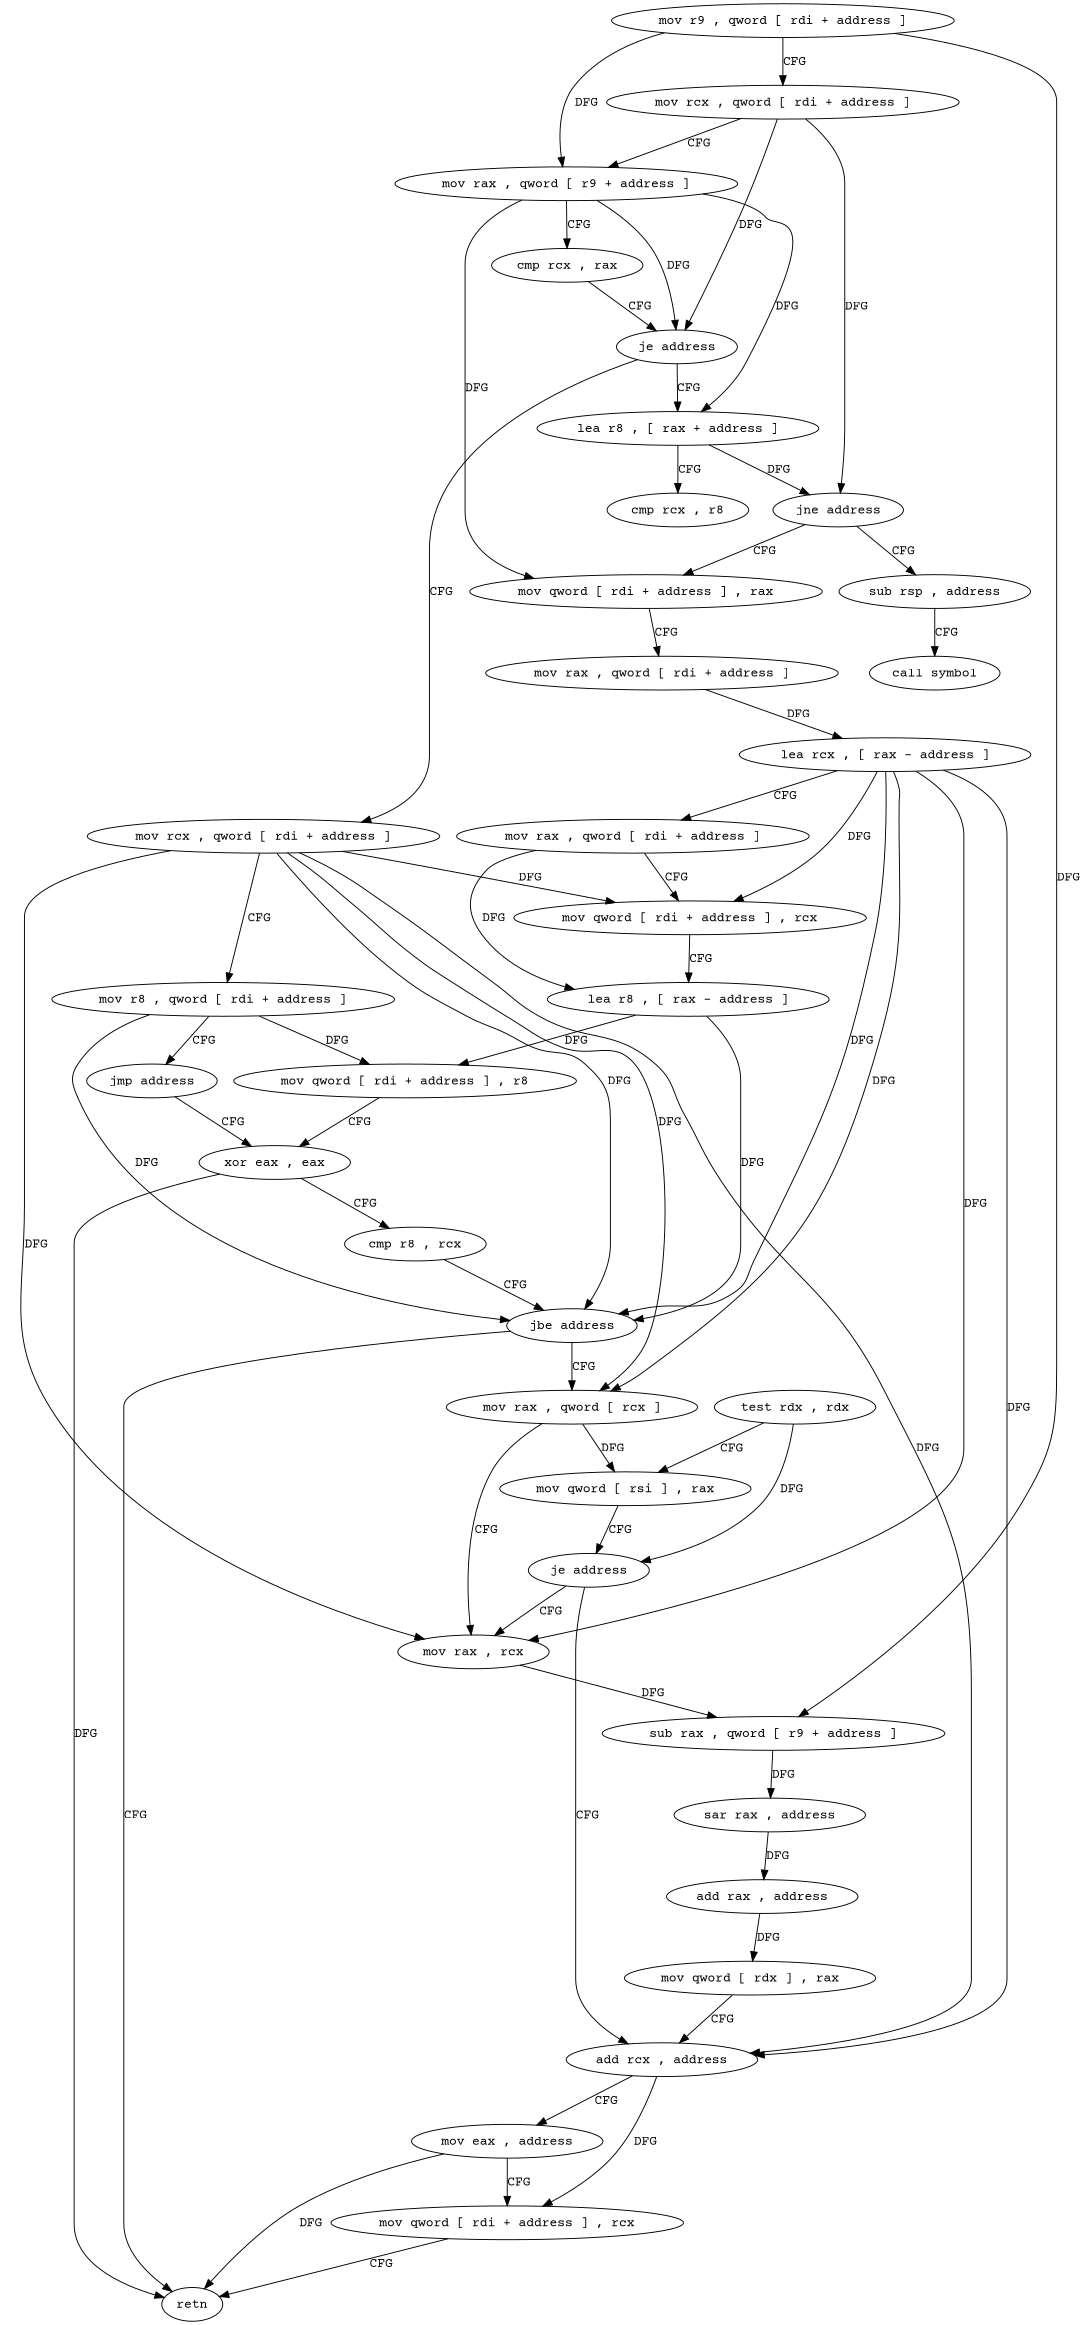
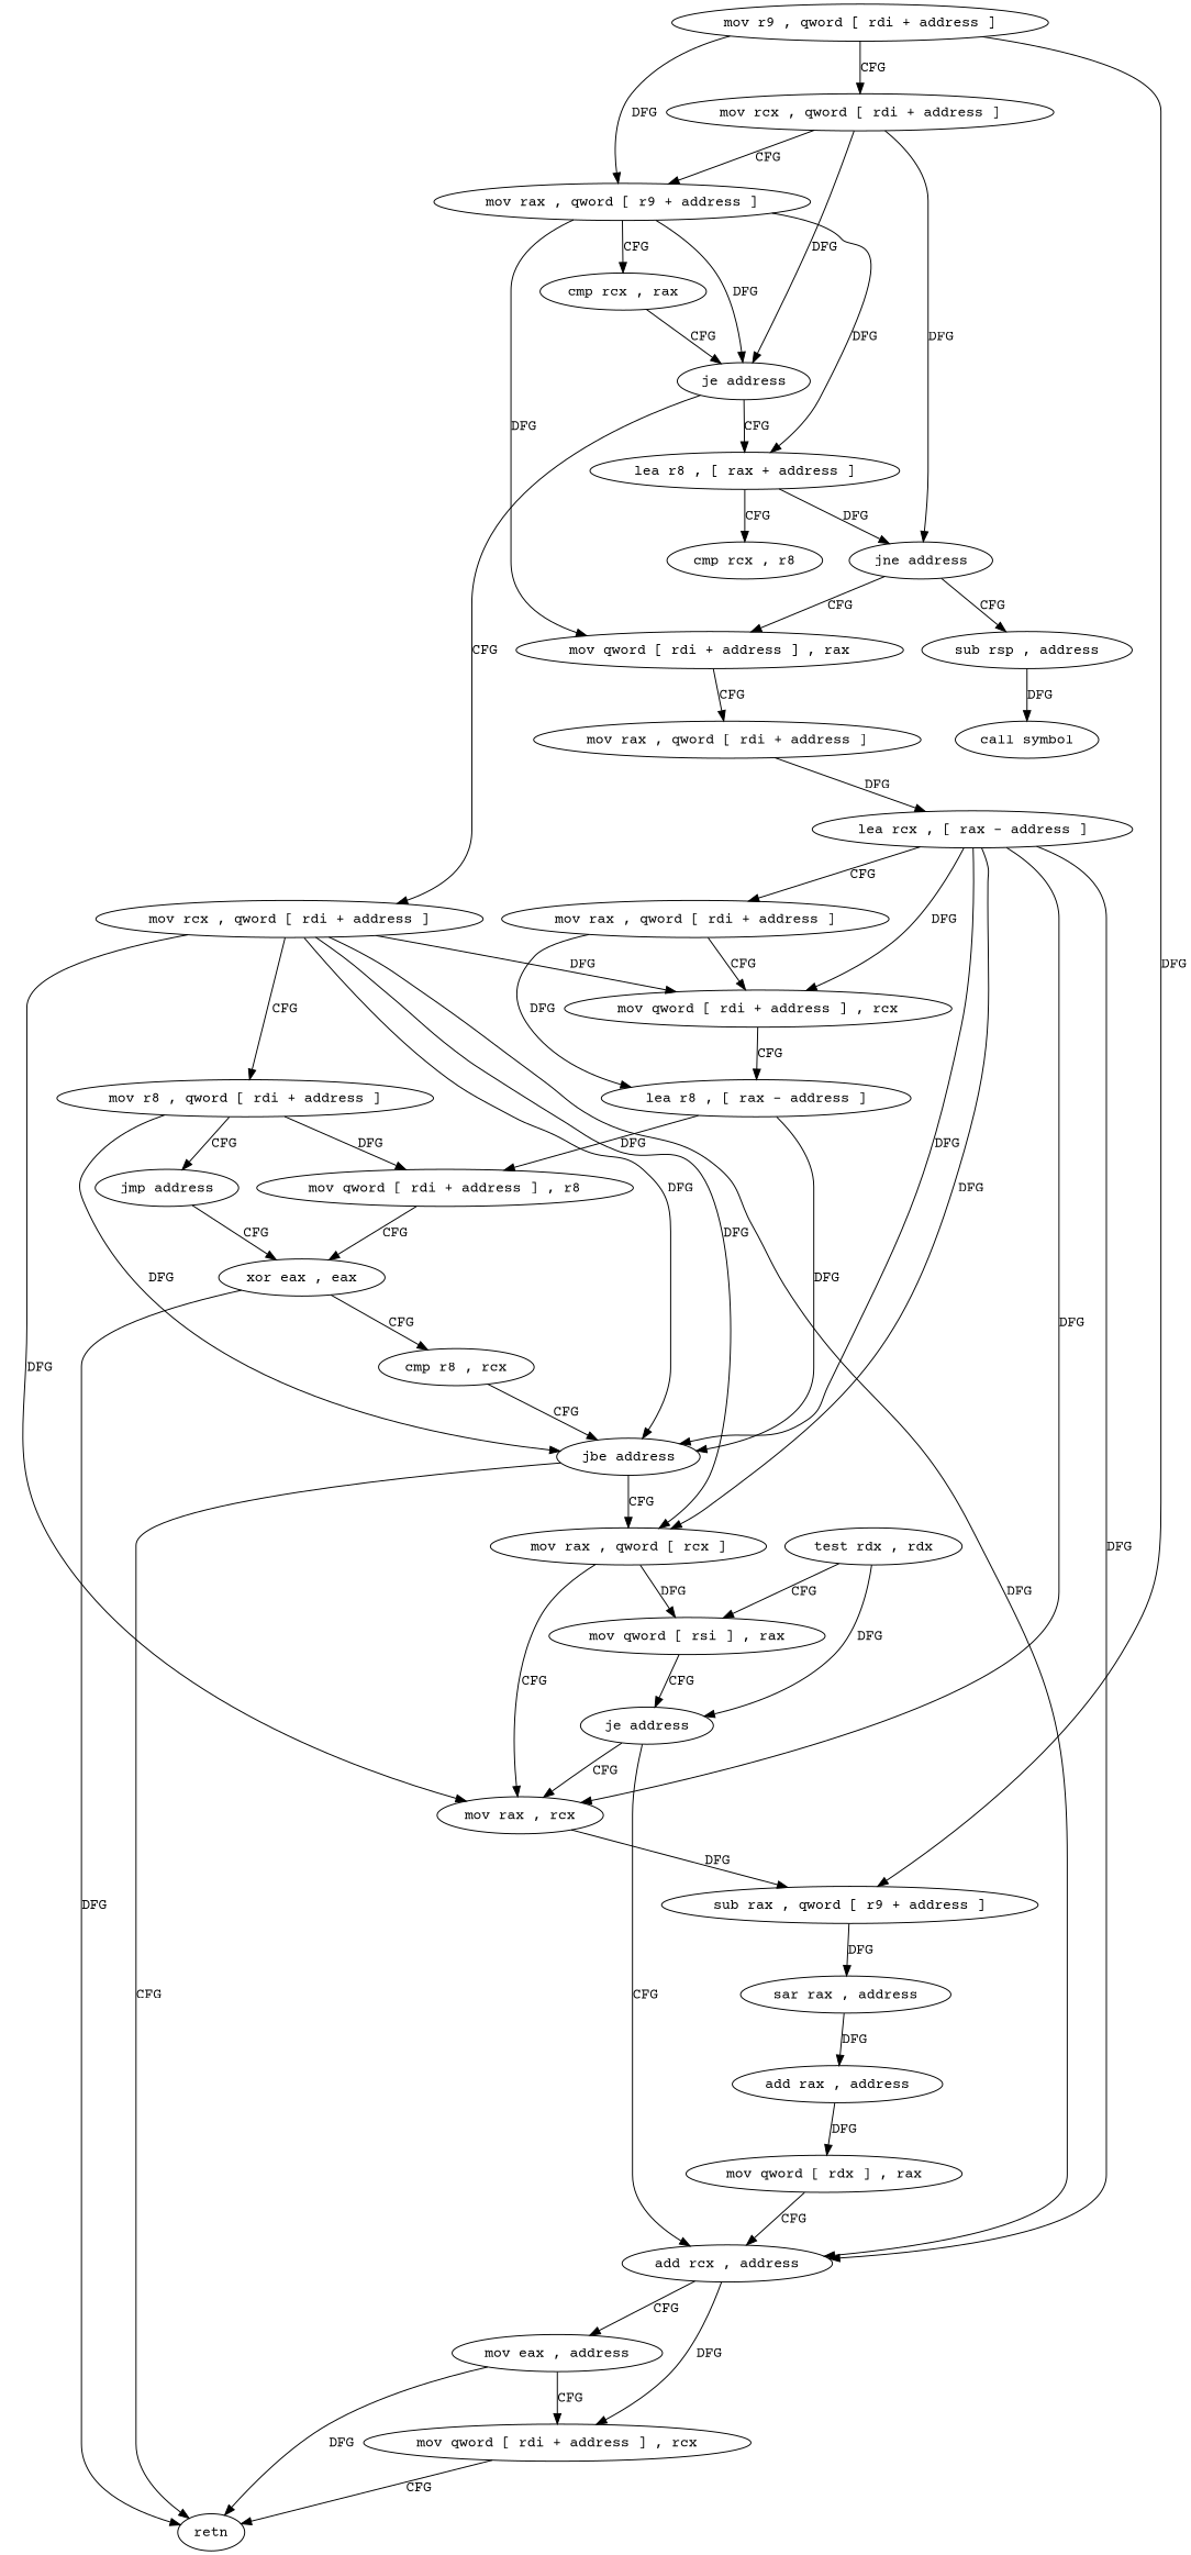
  digraph {
    fontname="Courier Prime"
    node [fontname="Courier Prime"]
    edge [fontname="Courier Prime"]
    n1 [label="mov r9 , qword [ rdi + address ]"]
    n2 [label="mov rcx , qword [ rdi + address ]"]
    n3 [label="mov rax , qword [ r9 + address ]"]
    n4 [label="sub rax , qword [ r9 + address ]"]
    n5 [label="je address"]
    n6 [label="jne address"]
    n7 [label="cmp rcx , rax"]
    n8 [label="lea r8 , [ rax + address ]"]
    n9 [label="mov qword [ rdi + address ] , rax"]
    n10 [label="sar rax , address"]
    n11 [label="mov rcx , qword [ rdi + address ]"]
    n12 [label="sub rsp , address"]
    n13 [label="cmp rcx , r8"]
    n14 [label="mov rax , qword [ rdi + address ]"]
    n15 [label="mov r8 , qword [ rdi + address ]"]
    n16 [label="jbe address"]
    n17 [label="mov rax , qword [ rcx ]"]
    n18 [label="mov qword [ rdi + address ] , rcx"]
    n19 [label="add rcx , address"]
    n20 [label="mov rax , rcx"]
    n21 [label="jmp address"]
    n22 [label="mov qword [ rdi + address ] , r8"]
    n23 [label=retn]
    n24 [label="mov qword [ rsi ] , rax"]
    n25 [label="lea r8 , [ rax - address ]"]
    n26 [label="mov eax , address"]
    n27 [label="mov qword [ rdi + address ] , rcx"]
    n28 [label="xor eax , eax"]
    n29 [label="cmp r8 , rcx"]
    n30 [label="call symbol"]
    n31 [label="lea rcx , [ rax - address ]"]
    n32 [label="test rdx , rdx"]
    n33 [label="je address"]
    n34 [label="mov rax , qword [ rdi + address ]"]
    n35 [label="add rax , address"]
    n36 [label="mov qword [ rdx ] , rax"]
    n1 -> n2 [label=CFG]
    n1 -> n3 [label=DFG]
    n1 -> n4 [label=DFG]
    n2 -> n3 [label=CFG]
    n2 -> n5 [label=DFG]
    n2 -> n6 [label=DFG]
    n3 -> n5 [label=DFG]
    n3 -> n7 [label=CFG]
    n3 -> n8 [label=DFG]
    n3 -> n9 [label=DFG]
    n4 -> n10 [label=DFG]
    n5 -> n8 [label=CFG]
    n5 -> n11 [label=CFG]
    n6 -> n9 [label=CFG]
    n6 -> n12 [label=CFG]
    n7 -> n5 [label=CFG]
    n8 -> n6 [label=DFG]
    n8 -> n13 [label=CFG]
    n9 -> n14 [label=CFG]
    n10 -> n35 [label=DFG]
    n11 -> n15 [label=CFG]
    n11 -> n16 [label=DFG]
    n11 -> n17 [label=DFG]
    n11 -> n18 [label=DFG]
    n11 -> n19 [label=DFG]
    n11 -> n20 [label=DFG]
-   n12 -> n30 [label=CFG]
+   n12 -> n30 [label=DFG]
    n14 -> n31 [label=DFG]
    n15 -> n16 [label=DFG]
    n15 -> n21 [label=CFG]
    n15 -> n22 [label=DFG]
    n16 -> n17 [label=CFG]
    n16 -> n23 [label=CFG]
    n17 -> n20 [label=CFG]
    n17 -> n24 [label=DFG]
    n18 -> n25 [label=CFG]
    n19 -> n26 [label=CFG]
    n19 -> n27 [label=DFG]
    n20 -> n4 [label=DFG]
    n21 -> n28 [label=CFG]
    n22 -> n28 [label=CFG]
    n24 -> n33 [label=CFG]
    n25 -> n16 [label=DFG]
    n25 -> n22 [label=DFG]
    n26 -> n23 [label=DFG]
    n26 -> n27 [label=CFG]
    n27 -> n23 [label=CFG]
    n28 -> n23 [label=DFG]
    n28 -> n29 [label=CFG]
    n29 -> n16 [label=CFG]
    n31 -> n16 [label=DFG]
    n31 -> n17 [label=DFG]
    n31 -> n18 [label=DFG]
    n31 -> n19 [label=DFG]
    n31 -> n20 [label=DFG]
    n31 -> n34 [label=CFG]
    n32 -> n24 [label=CFG]
    n32 -> n33 [label=DFG]
    n33 -> n19 [label=CFG]
    n33 -> n20 [label=CFG]
    n34 -> n18 [label=CFG]
    n34 -> n25 [label=DFG]
    n35 -> n36 [label=DFG]
    n36 -> n19 [label=CFG]
  }
